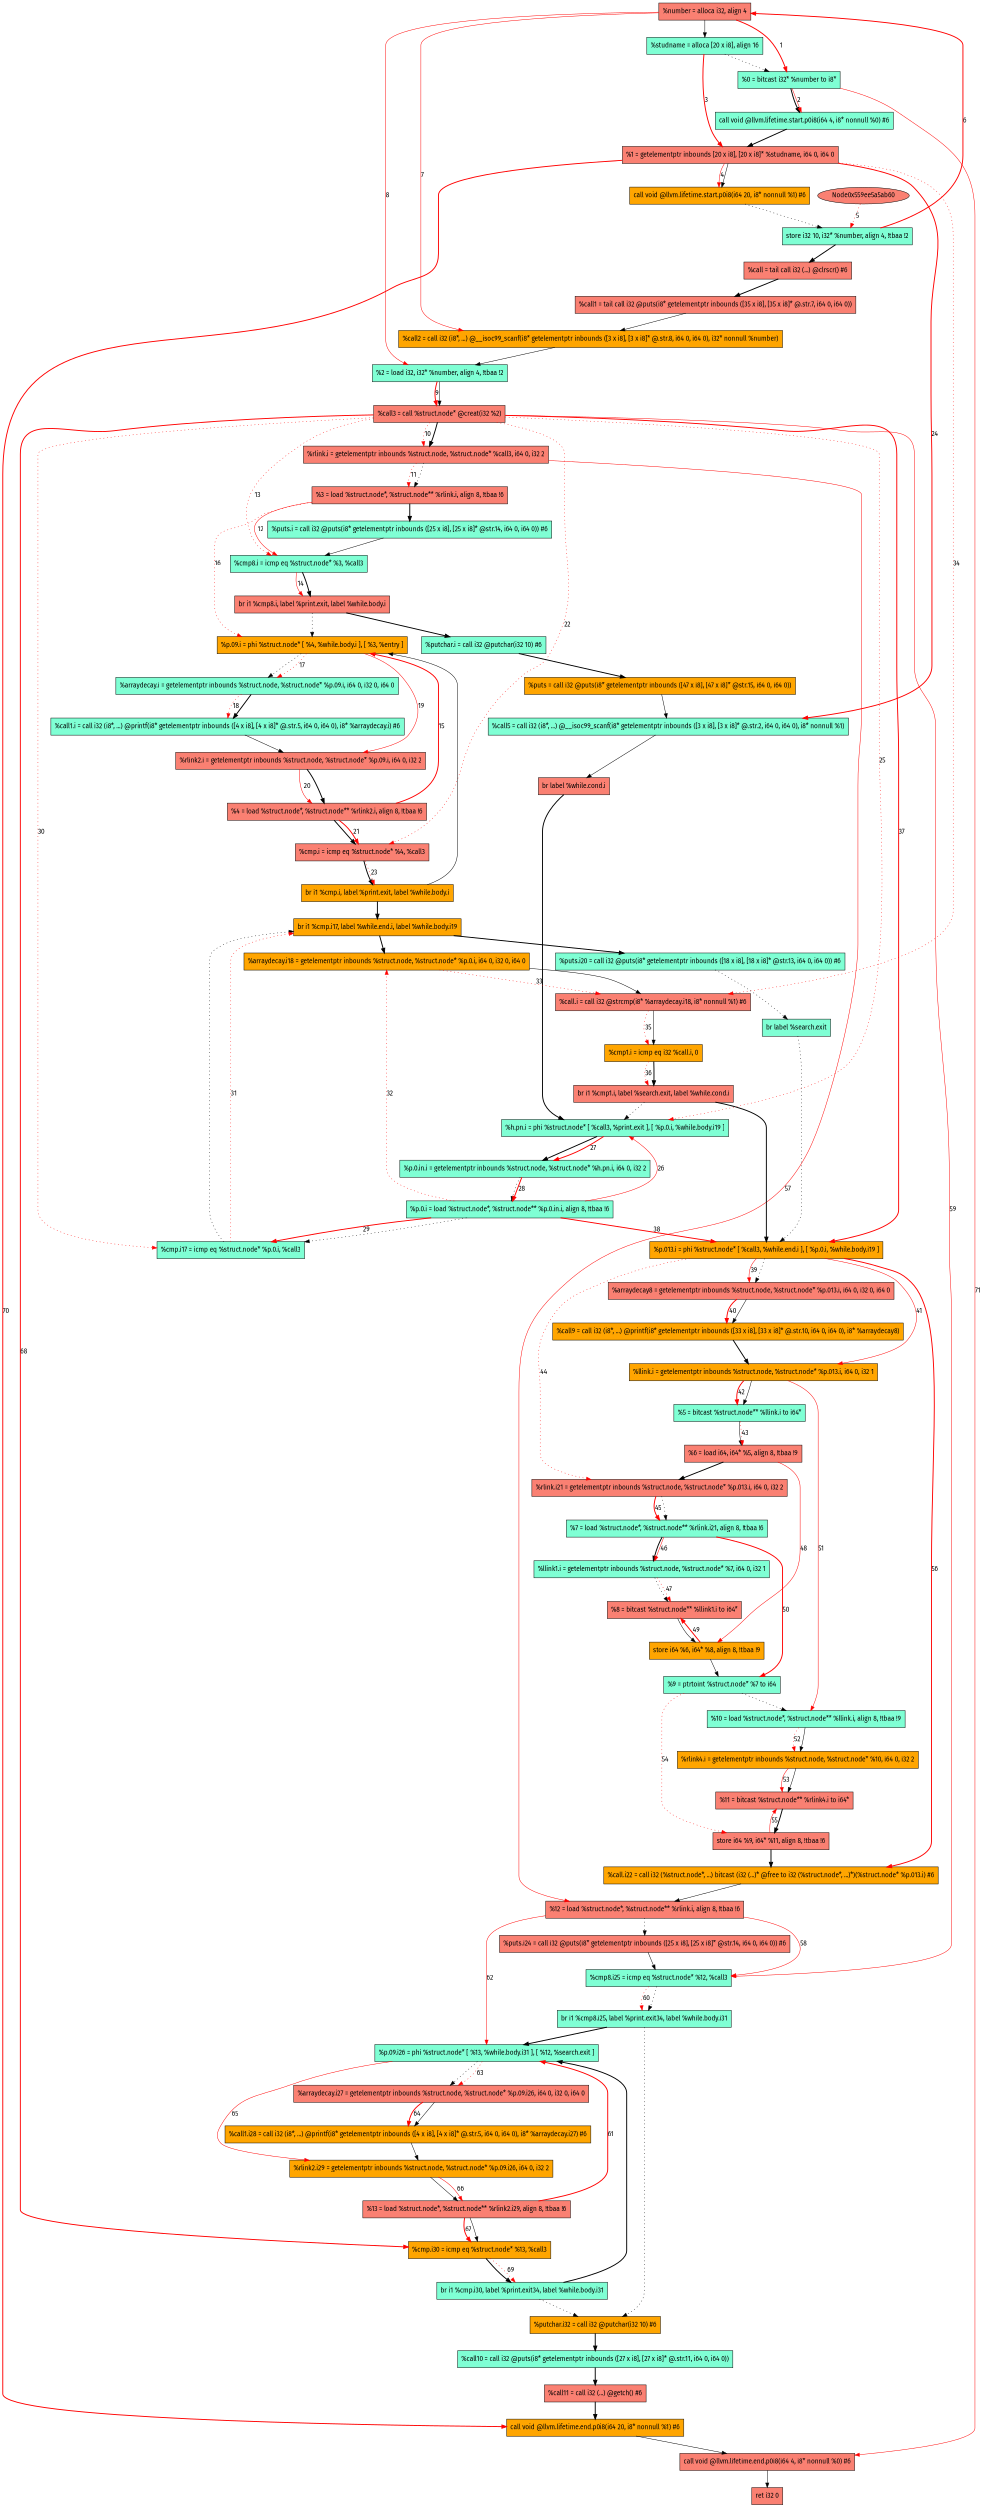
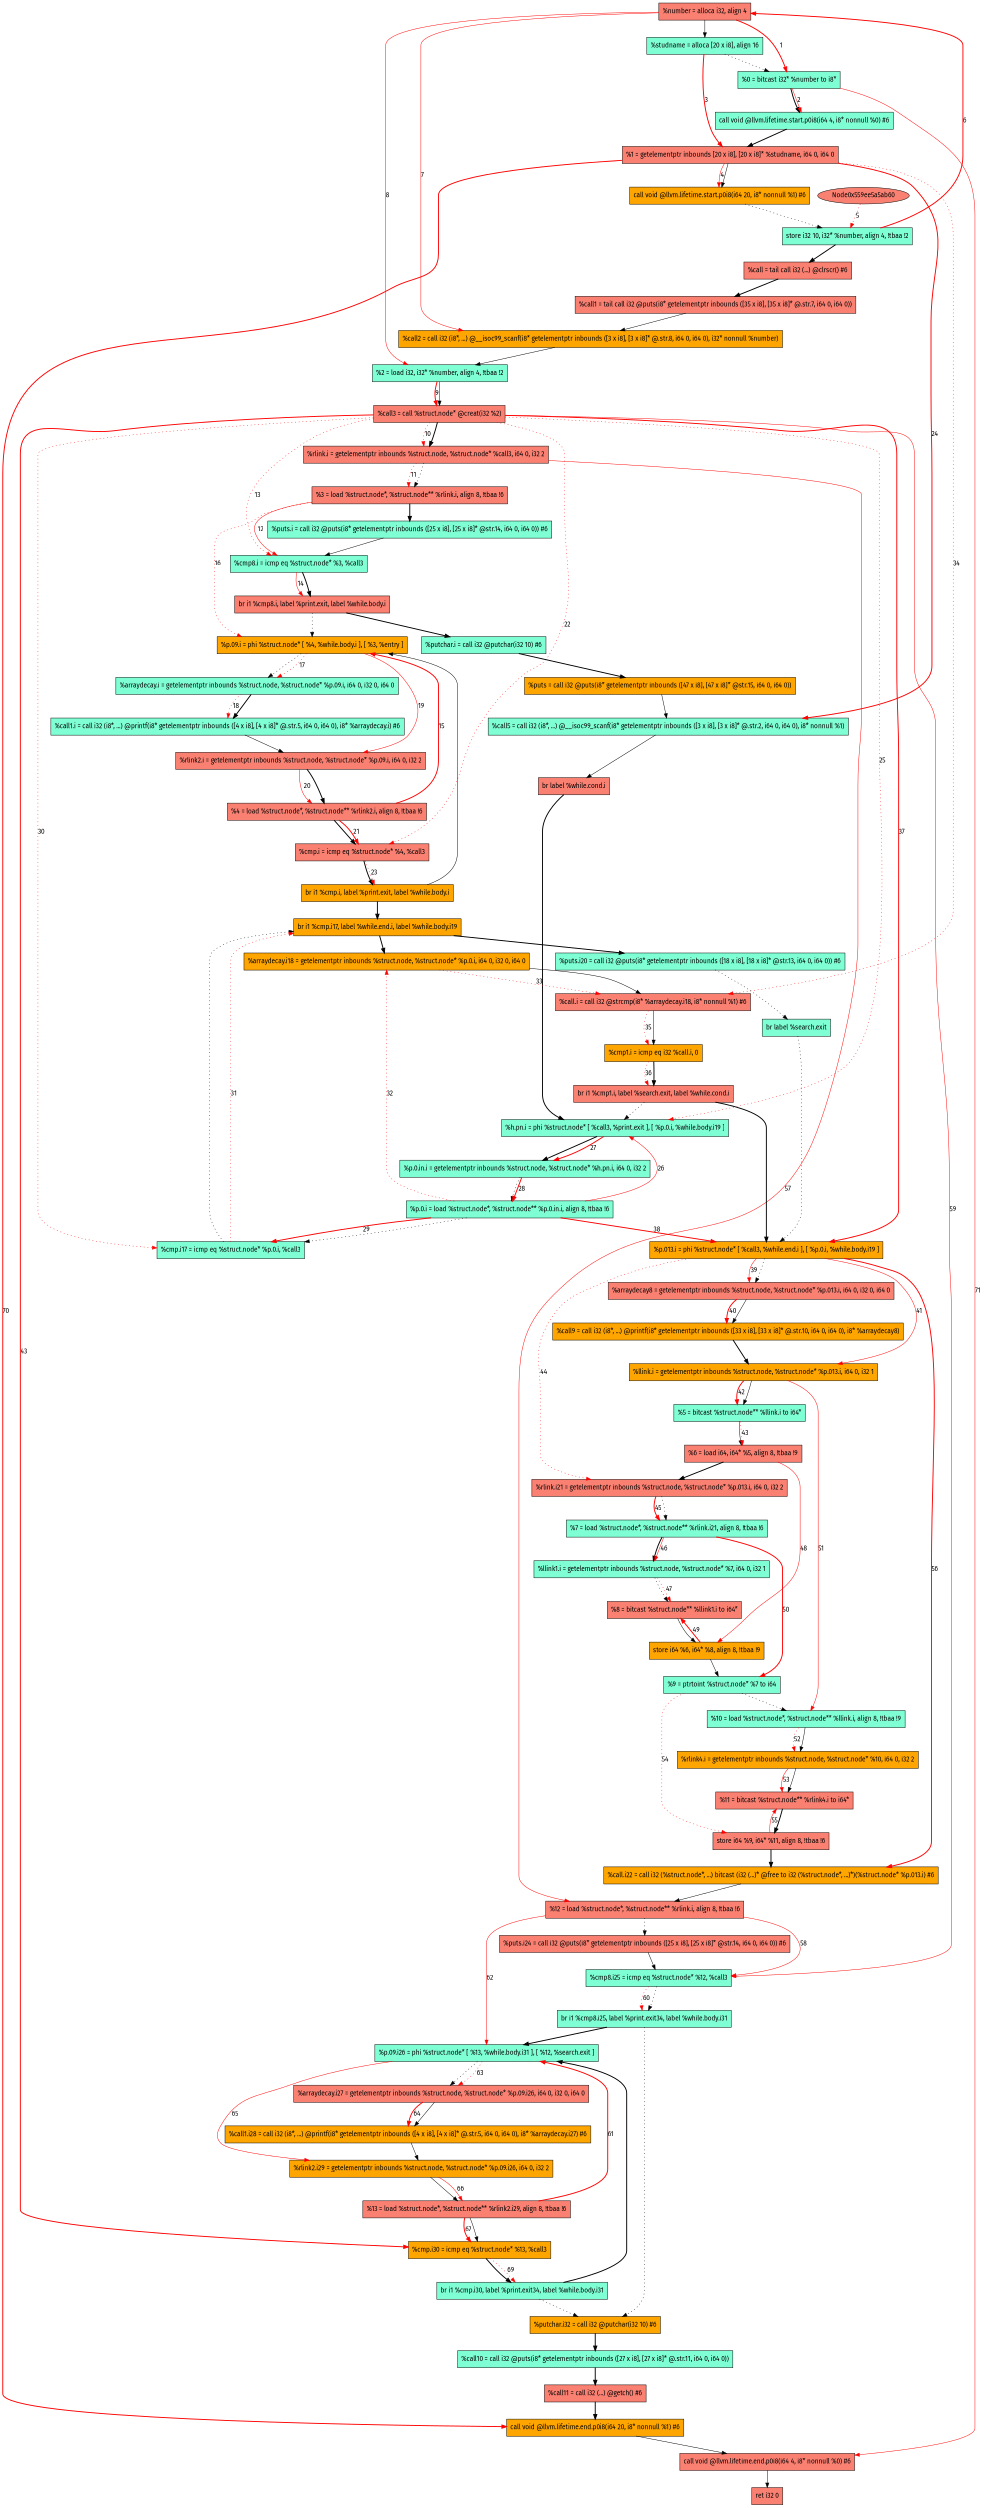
  digraph {
    fontname="Fira Sans"
    node [fillcolor=salmon fontname="Fira Sans" shape=record style=filled]
    edge [fontname="Fira Sans" style=bold]
    n1 [label="  %number = alloca i32, align 4"]
    n2 [fillcolor=aquamarine label="  %studname = alloca [20 x i8], align 16"]
    n3 [fillcolor=aquamarine label="  %0 = bitcast i32* %number to i8*"]
    n4 [fillcolor=orange label="  %call2 = call i32 (i8*, ...) @__isoc99_scanf(i8* getelementptr inbounds ([3 x i8], [3 x i8]* @.str.8, i64 0, i64 0), i32* nonnull %number)"]
    n5 [fillcolor=aquamarine label="  %2 = load i32, i32* %number, align 4, !tbaa !2"]
    n6 [label="  %1 = getelementptr inbounds [20 x i8], [20 x i8]* %studname, i64 0, i64 0"]
    n7 [fillcolor=aquamarine label="  call void @llvm.lifetime.start.p0i8(i64 4, i8* nonnull %0) #6"]
    n8 [label="  call void @llvm.lifetime.end.p0i8(i64 4, i8* nonnull %0) #6"]
    n9 [label="  %call3 = call %struct.node* @creat(i32 %2)"]
    n10 [fillcolor=orange label="  call void @llvm.lifetime.start.p0i8(i64 20, i8* nonnull %1) #6"]
    n11 [fillcolor=aquamarine label="  %call5 = call i32 (i8*, ...) @__isoc99_scanf(i8* getelementptr inbounds ([3 x i8], [3 x i8]* @.str.2, i64 0, i64 0), i8* nonnull %1)"]
    n12 [label="  %call.i = call i32 @strcmp(i8* %arraydecay.i18, i8* nonnull %1) #6"]
    n13 [fillcolor=orange label="  call void @llvm.lifetime.end.p0i8(i64 20, i8* nonnull %1) #6"]
    n14 [label="  ret i32 0"]
    n15 [fillcolor=aquamarine label="  store i32 10, i32* %number, align 4, !tbaa !2"]
    n16 [label="  br label %while.cond.i"]
    n17 [fillcolor=orange label="  %cmp1.i = icmp eq i32 %call.i, 0"]
    n18 [label="  %call = tail call i32 (...) @clrscr() #6"]
    n19 [label="  %call1 = tail call i32 @puts(i8* getelementptr inbounds ([35 x i8], [35 x i8]* @.str.7, i64 0, i64 0))"]
    n20 [label="  %rlink.i = getelementptr inbounds %struct.node, %struct.node* %call3, i64 0, i32 2"]
    n21 [fillcolor=aquamarine label="  %cmp8.i = icmp eq %struct.node* %3, %call3"]
    n22 [label="  %cmp.i = icmp eq %struct.node* %4, %call3"]
    n23 [fillcolor=aquamarine label="  %h.pn.i = phi %struct.node* [ %call3, %print.exit ], [ %p.0.i, %while.body.i19 ]"]
    n24 [fillcolor=aquamarine label="  %cmp.i17 = icmp eq %struct.node* %p.0.i, %call3"]
    n25 [fillcolor=orange label="  %p.013.i = phi %struct.node* [ %call3, %while.end.i ], [ %p.0.i, %while.body.i19 ]"]
    n26 [fillcolor=aquamarine label="  %cmp8.i25 = icmp eq %struct.node* %12, %call3"]
    n27 [fillcolor=orange label="  %cmp.i30 = icmp eq %struct.node* %13, %call3"]
    n28 [label="  %3 = load %struct.node*, %struct.node** %rlink.i, align 8, !tbaa !6"]
    n29 [label="  %12 = load %struct.node*, %struct.node** %rlink.i, align 8, !tbaa !6"]
    n30 [label="  br i1 %cmp8.i, label %print.exit, label %while.body.i"]
    n31 [fillcolor=orange label="  br i1 %cmp.i, label %print.exit, label %while.body.i"]
    n32 [fillcolor=aquamarine label="  %p.0.in.i = getelementptr inbounds %struct.node, %struct.node* %h.pn.i, i64 0, i32 2"]
    n33 [fillcolor=orange label="  br i1 %cmp.i17, label %while.end.i, label %while.body.i19"]
    n34 [label="  %arraydecay8 = getelementptr inbounds %struct.node, %struct.node* %p.013.i, i64 0, i32 0, i64 0"]
    n35 [fillcolor=orange label="  %llink.i = getelementptr inbounds %struct.node, %struct.node* %p.013.i, i64 0, i32 1"]
    n36 [label="  %rlink.i21 = getelementptr inbounds %struct.node, %struct.node* %p.013.i, i64 0, i32 2"]
    n37 [fillcolor=orange label="  %call.i22 = call i32 (%struct.node*, ...) bitcast (i32 (...)* @free to i32 (%struct.node*, ...)*)(%struct.node* %p.013.i) #6"]
    n38 [fillcolor=aquamarine label="  br i1 %cmp8.i25, label %print.exit34, label %while.body.i31"]
    n39 [fillcolor=aquamarine label="  br i1 %cmp.i30, label %print.exit34, label %while.body.i31"]
    n40 [fillcolor=aquamarine label="  %puts.i = call i32 @puts(i8* getelementptr inbounds ([25 x i8], [25 x i8]* @str.14, i64 0, i64 0)) #6"]
    n41 [fillcolor=orange label="  %p.09.i = phi %struct.node* [ %4, %while.body.i ], [ %3, %entry ]"]
    n42 [label="  %puts.i24 = call i32 @puts(i8* getelementptr inbounds ([25 x i8], [25 x i8]* @str.14, i64 0, i64 0)) #6"]
    n43 [fillcolor=aquamarine label="  %p.09.i26 = phi %struct.node* [ %13, %while.body.i31 ], [ %12, %search.exit ]"]
    n44 [fillcolor=aquamarine label="  %arraydecay.i = getelementptr inbounds %struct.node, %struct.node* %p.09.i, i64 0, i32 0, i64 0"]
    n45 [label="  %rlink2.i = getelementptr inbounds %struct.node, %struct.node* %p.09.i, i64 0, i32 2"]
    n46 [fillcolor=aquamarine label="  %putchar.i = call i32 @putchar(i32 10) #6"]
    n47 [fillcolor=orange label="  %puts = call i32 @puts(i8* getelementptr inbounds ([47 x i8], [47 x i8]* @str.15, i64 0, i64 0))"]
    n48 [fillcolor=aquamarine label="  %call1.i = call i32 (i8*, ...) @printf(i8* getelementptr inbounds ([4 x i8], [4 x i8]* @.str.5, i64 0, i64 0), i8* %arraydecay.i) #6"]
    n49 [label="  %4 = load %struct.node*, %struct.node** %rlink2.i, align 8, !tbaa !6"]
    n50 [fillcolor=aquamarine label="  %p.0.i = load %struct.node*, %struct.node** %p.0.in.i, align 8, !tbaa !6"]
    n51 [fillcolor=orange label="  %arraydecay.i18 = getelementptr inbounds %struct.node, %struct.node* %p.0.i, i64 0, i32 0, i64 0"]
    n52 [fillcolor=aquamarine label="  %puts.i20 = call i32 @puts(i8* getelementptr inbounds ([18 x i8], [18 x i8]* @str.13, i64 0, i64 0)) #6"]
    n53 [fillcolor=aquamarine label="  br label %search.exit"]
    n54 [label="  br i1 %cmp1.i, label %search.exit, label %while.cond.i"]
    n55 [fillcolor=orange label="  %call9 = call i32 (i8*, ...) @printf(i8* getelementptr inbounds ([33 x i8], [33 x i8]* @.str.10, i64 0, i64 0), i8* %arraydecay8)"]
    n56 [fillcolor=aquamarine label="  %5 = bitcast %struct.node** %llink.i to i64*"]
    n57 [fillcolor=aquamarine label="  %10 = load %struct.node*, %struct.node** %llink.i, align 8, !tbaa !9"]
    n58 [fillcolor=aquamarine label="  %7 = load %struct.node*, %struct.node** %rlink.i21, align 8, !tbaa !6"]
    n59 [label="  %6 = load i64, i64* %5, align 8, !tbaa !9"]
    n60 [fillcolor=orange label="  %rlink4.i = getelementptr inbounds %struct.node, %struct.node* %10, i64 0, i32 2"]
    n61 [fillcolor=orange label="  store i64 %6, i64* %8, align 8, !tbaa !9"]
    n62 [fillcolor=aquamarine label="  %9 = ptrtoint %struct.node* %7 to i64"]
    n63 [label="  %8 = bitcast %struct.node** %llink1.i to i64*"]
    n64 [fillcolor=aquamarine label="  %llink1.i = getelementptr inbounds %struct.node, %struct.node* %7, i64 0, i32 1"]
    n65 [label="  store i64 %9, i64* %11, align 8, !tbaa !6"]
    n66 [label="  %11 = bitcast %struct.node** %rlink4.i to i64*"]
    n67 [label="  %arraydecay.i27 = getelementptr inbounds %struct.node, %struct.node* %p.09.i26, i64 0, i32 0, i64 0"]
    n68 [fillcolor=orange label="  %rlink2.i29 = getelementptr inbounds %struct.node, %struct.node* %p.09.i26, i64 0, i32 2"]
    n69 [fillcolor=orange label="  %putchar.i32 = call i32 @putchar(i32 10) #6"]
    n70 [fillcolor=aquamarine label="  %call10 = call i32 @puts(i8* getelementptr inbounds ([27 x i8], [27 x i8]* @.str.11, i64 0, i64 0))"]
    n71 [fillcolor=orange label="  %call1.i28 = call i32 (i8*, ...) @printf(i8* getelementptr inbounds ([4 x i8], [4 x i8]* @.str.5, i64 0, i64 0), i8* %arraydecay.i27) #6"]
    n72 [label="  %13 = load %struct.node*, %struct.node** %rlink2.i29, align 8, !tbaa !6"]
    n73 [label="  %call11 = call i32 (...) @getch() #6"]
    Node0x559ee5a5ab60 [shape=""]
    n1 -> n2 [style=solid]
    n1 -> n3 [color=red label=1]
    n1 -> n4 [color=red label=7 style=solid]
    n1 -> n5 [color=red label=8 style=solid]
    n2 -> n3 [style=dotted]
    n2 -> n6 [color=red label=3]
    n3 -> n7
    n3 -> n7 [color=red label=2 style=solid]
    n3 -> n8 [color=red label=71 style=solid]
    n4 -> n5 [style=solid]
    n5 -> n9 [style=solid]
    n5 -> n9 [color=red label=9]
    n6 -> n10 [style=solid]
    n6 -> n10 [color=red label=4 style=solid]
    n6 -> n11 [color=red label=24]
    n6 -> n12 [color=red label=34 style=dotted]
    n6 -> n13 [color=red label=70]
    n7 -> n6
    n8 -> n14 [style=solid]
    n9 -> n20
    n9 -> n20 [color=red label=10 style=dotted]
    n9 -> n21 [color=red label=13 style=dotted]
    n9 -> n22 [color=red label=22 style=dotted]
    n9 -> n23 [color=red label=25 style=dotted]
    n9 -> n24 [color=red label=30 style=dotted]
    n9 -> n25 [color=red label=37]
    n9 -> n26 [color=red label=59 style=solid]
-   n9 -> n27 [color=red label=68]
+   n9 -> n27 [color=red label=43]
    n10 -> n15 [style=dotted]
    n11 -> n16 [style=solid]
    n12 -> n17 [style=solid]
    n12 -> n17 [color=red label=35 style=dotted]
    n13 -> n8 [style=solid]
    n15 -> n1 [color=red label=6]
    n15 -> n18
    n16 -> n23
    n17 -> n54
    n17 -> n54 [color=red label=36 style=dotted]
    n18 -> n19
    n19 -> n4 [style=solid]
    n20 -> n28 [style=dotted]
    n20 -> n28 [color=red label=11 style=dotted]
    n20 -> n29 [color=red label=57 style=solid]
    n21 -> n30
    n21 -> n30 [color=red label=14 style=solid]
    n22 -> n31
    n22 -> n31 [color=red label=23 style=dotted]
    n23 -> n32
    n23 -> n32 [color=red label=27]
    n24 -> n33 [style=dotted]
    n24 -> n33 [color=red label=31 style=dotted]
    n25 -> n34 [style=dotted]
    n25 -> n34 [color=red label=39 style=solid]
    n25 -> n35 [color=red label=41 style=solid]
    n25 -> n36 [color=red label=44 style=dotted]
    n25 -> n37 [color=red label=56]
    n26 -> n38 [style=dotted]
    n26 -> n38 [color=red label=60 style=dotted]
    n27 -> n39
    n27 -> n39 [color=red label=69 style=dotted]
    n28 -> n21 [color=red label=12 style=solid]
    n28 -> n40
    n28 -> n41 [color=red label=16 style=dotted]
    n29 -> n26 [color=red label=58 style=solid]
    n29 -> n42 [style=dotted]
    n29 -> n43 [color=red label=62 style=solid]
    n30 -> n41 [style=dotted]
    n30 -> n46
    n31 -> n33
    n31 -> n41 [style=solid]
    n32 -> n50 [style=dotted]
    n32 -> n50 [color=red label=28]
    n33 -> n51
    n33 -> n52
    n34 -> n55 [style=solid]
    n34 -> n55 [color=red label=40]
    n35 -> n56 [style=solid]
    n35 -> n56 [color=red label=42]
    n35 -> n57 [color=red label=51 style=solid]
    n36 -> n58 [style=dotted]
    n36 -> n58 [color=red label=45]
    n37 -> n29 [style=solid]
    n38 -> n43
    n38 -> n69 [style=dotted]
    n39 -> n43
    n39 -> n69 [style=dotted]
    n40 -> n21 [style=solid]
    n41 -> n44 [style=dotted]
    n41 -> n44 [color=red label=17 style=dotted]
    n41 -> n45 [color=red label=19 style=solid]
    n42 -> n26 [style=solid]
    n43 -> n67 [style=dotted]
    n43 -> n67 [color=red label=63 style=dotted]
    n43 -> n68 [color=red label=65 style=solid]
    n44 -> n48
    n44 -> n48 [color=red label=18 style=dotted]
    n45 -> n49
    n45 -> n49 [color=red label=20 style=solid]
    n46 -> n47
    n47 -> n11 [style=solid]
    n48 -> n45 [style=solid]
    n49 -> n22
    n49 -> n22 [color=red label=21]
    n49 -> n41 [color=red label=15]
    n50 -> n23 [color=red label=26 style=solid]
    n50 -> n24 [style=dotted]
    n50 -> n24 [color=red label=29]
    n50 -> n25 [color=red label=38]
    n50 -> n51 [color=red label=32 style=dotted]
    n51 -> n12 [style=solid]
    n51 -> n12 [color=red label=33 style=dotted]
    n52 -> n53 [style=dotted]
    n53 -> n25 [style=dotted]
    n54 -> n23 [style=dotted]
    n54 -> n25
    n55 -> n35
    n56 -> n59 [style=solid]
    n56 -> n59 [color=red label=43 style=dotted]
    n57 -> n60 [style=solid]
    n57 -> n60 [color=red label=52 style=dotted]
    n58 -> n62 [color=red label=50]
    n58 -> n64
    n58 -> n64 [color=red label=46 style=solid]
    n59 -> n36
    n59 -> n61 [color=red label=48 style=solid]
    n60 -> n66 [style=solid]
    n60 -> n66 [color=red label=53 style=solid]
    n61 -> n62 [style=solid]
    n61 -> n63 [color=red label=49]
    n62 -> n57 [style=dotted]
    n62 -> n65 [color=red label=54 style=dotted]
    n63 -> n61 [style=solid]
    n64 -> n63 [style=dotted]
    n64 -> n63 [color=red label=47 style=dotted]
    n65 -> n37
    n65 -> n66 [color=red label=55 style=solid]
    n66 -> n65
    n67 -> n71 [style=solid]
    n67 -> n71 [color=red label=64]
    n68 -> n72 [style=solid]
    n68 -> n72 [color=red label=66 style=solid]
    n69 -> n70
    n70 -> n73
    n71 -> n68 [style=solid]
    n72 -> n27 [style=solid]
    n72 -> n27 [color=red label=67]
    n72 -> n43 [color=red label=61]
    n73 -> n13
    Node0x559ee5a5ab60 -> n15 [color=red label=5 style=dotted]
  }
